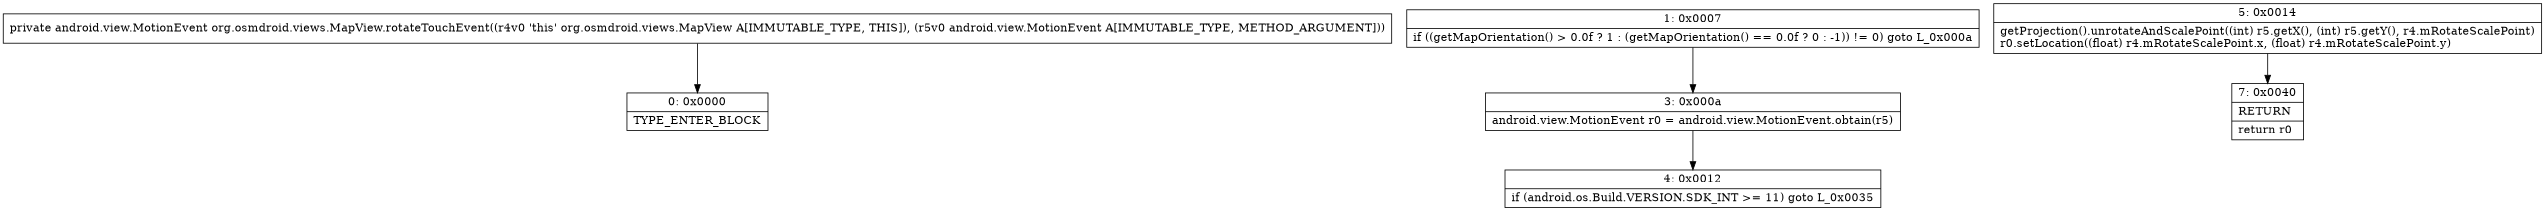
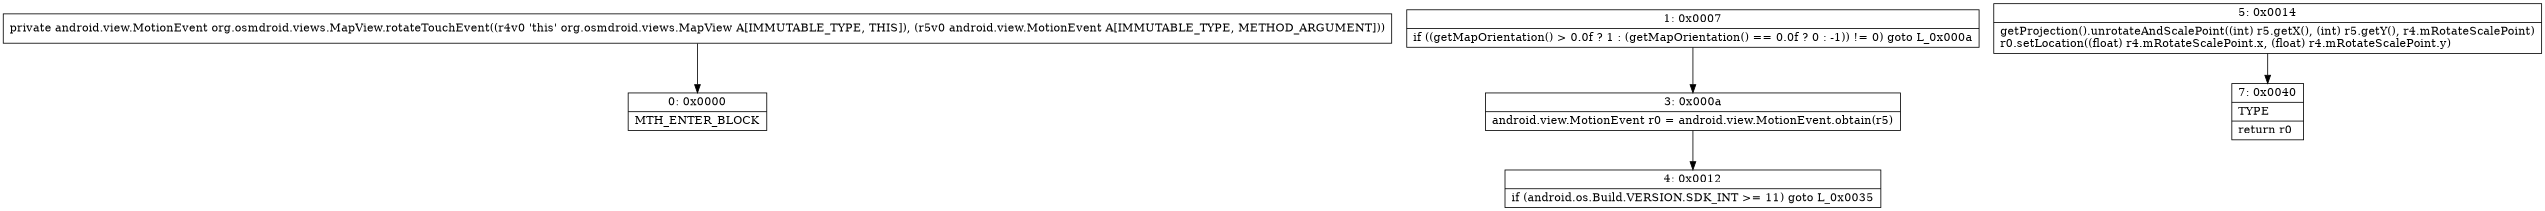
  digraph {
    node [shape=record]
-   n1 [label="{0\:\ 0x0000|TYPE_ENTER_BLOCK\l}"]
+   n1 [label="{0\:\ 0x0000|MTH_ENTER_BLOCK\l}"]
    n2 [label="{1\:\ 0x0007|if ((getMapOrientation() \> 0.0f ? 1 : (getMapOrientation() == 0.0f ? 0 : \-1)) != 0) goto L_0x000a\l}"]
    n3 [label="{3\:\ 0x000a|android.view.MotionEvent r0 = android.view.MotionEvent.obtain(r5)\l}"]
    n4 [label="{4\:\ 0x0012|if (android.os.Build.VERSION.SDK_INT \>= 11) goto L_0x0035\l}"]
    n5 [label="{5\:\ 0x0014|getProjection().unrotateAndScalePoint((int) r5.getX(), (int) r5.getY(), r4.mRotateScalePoint)\lr0.setLocation((float) r4.mRotateScalePoint.x, (float) r4.mRotateScalePoint.y)\l}"]
-   n6 [label="{7\:\ 0x0040|RETURN\l|return r0\l}"]
+   n6 [label="{7\:\ 0x0040|TYPE\l|return r0\l}"]
    n7 [label="{private android.view.MotionEvent org.osmdroid.views.MapView.rotateTouchEvent((r4v0 'this' org.osmdroid.views.MapView A[IMMUTABLE_TYPE, THIS]), (r5v0 android.view.MotionEvent A[IMMUTABLE_TYPE, METHOD_ARGUMENT])) }"]
    n2 -> n3
    n3 -> n4
    n5 -> n6
    n7 -> n1
  }
